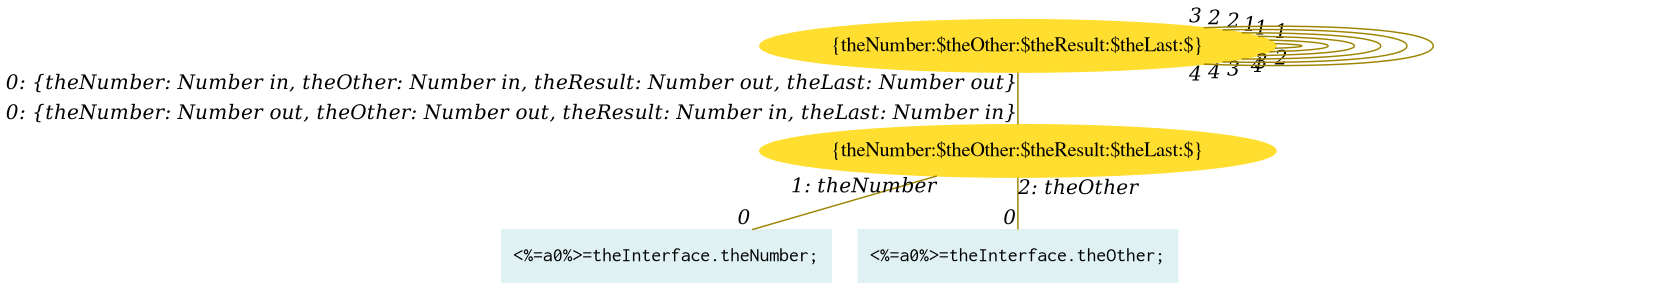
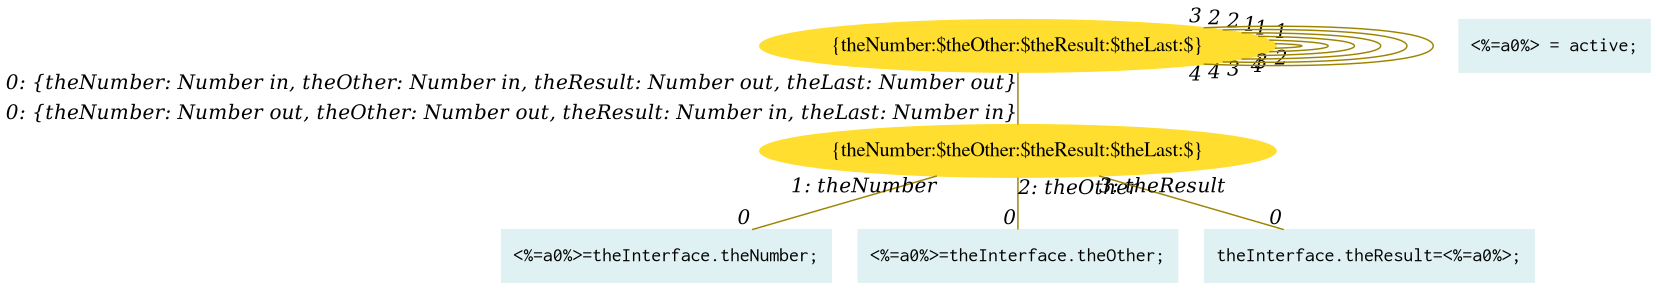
  digraph {
    node [color="#dff1f2" fontname=Courier shape=box style=filled]
    edge [arrowHead=none arrowsize=1 color="#9d8400" dir=none fontname="Times-Italic" headlabel=0 taillabel=1]
    n1 [label="<%=a0%>=theInterface.theNumber;\n"]
    n2 [label="<%=a0%>=theInterface.theOther;\n"]
+   n3 [label="theInterface.theResult=<%=a0%>;\n"]
    n4 [color="#ffde2f" fontname=Times label="{theNumber:$theOther:$theResult:$theLast:$}" shape=ellipse]
    n5 [color="#ffde2f" fontname=Times label="{theNumber:$theOther:$theResult:$theLast:$}" shape=ellipse]
+   n6 [label="<%=a0%> = active;\n"]
    n4 -> n1 [taillabel="1: theNumber"]
    n4 -> n2 [taillabel="2: theOther"]
+   n4 -> n3 [taillabel="3: theResult"]
    n5 -> n4 [headlabel="0: {theNumber: Number out, theOther: Number out, theResult: Number in, theLast: Number in}" taillabel="0: {theNumber: Number in, theOther: Number in, theResult: Number out, theLast: Number out}"]
    n5 -> n5 [headlabel=2]
    n5 -> n5 [headlabel=3]
    n5 -> n5 [headlabel=4]
    n5 -> n5 [headlabel=3 taillabel=2]
    n5 -> n5 [headlabel=4 taillabel=2]
    n5 -> n5 [headlabel=4 taillabel=3]
  }
